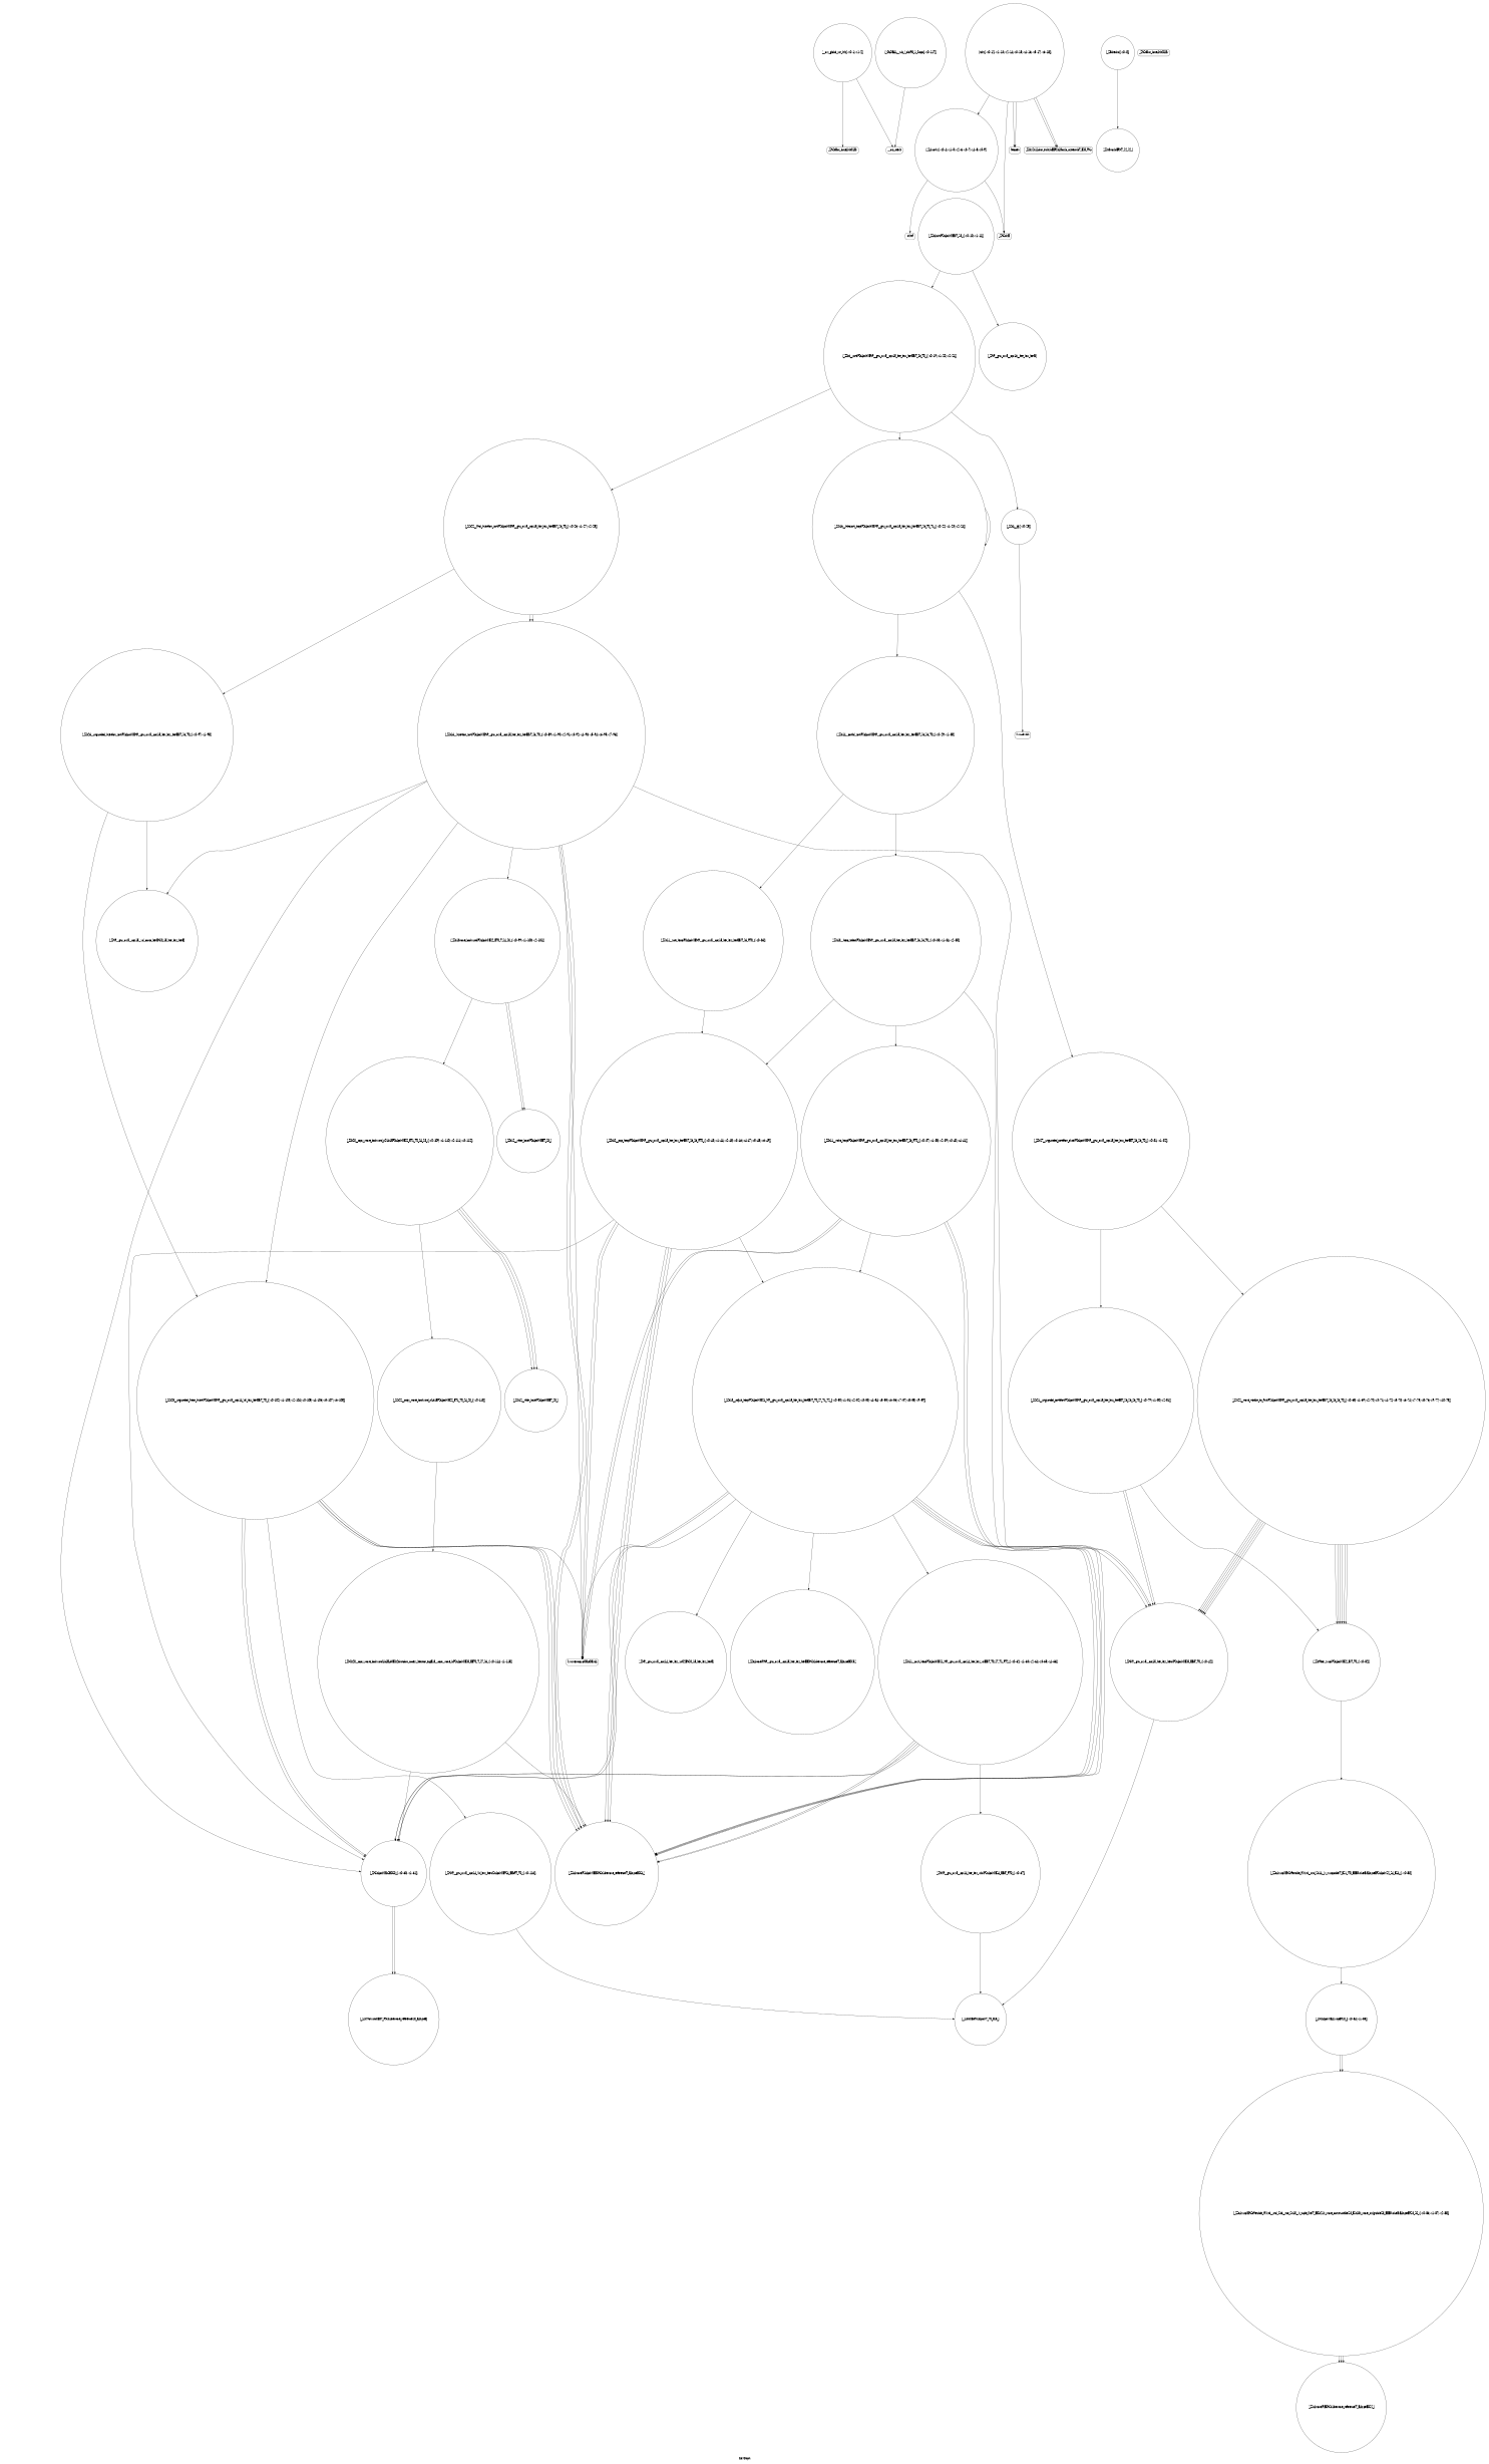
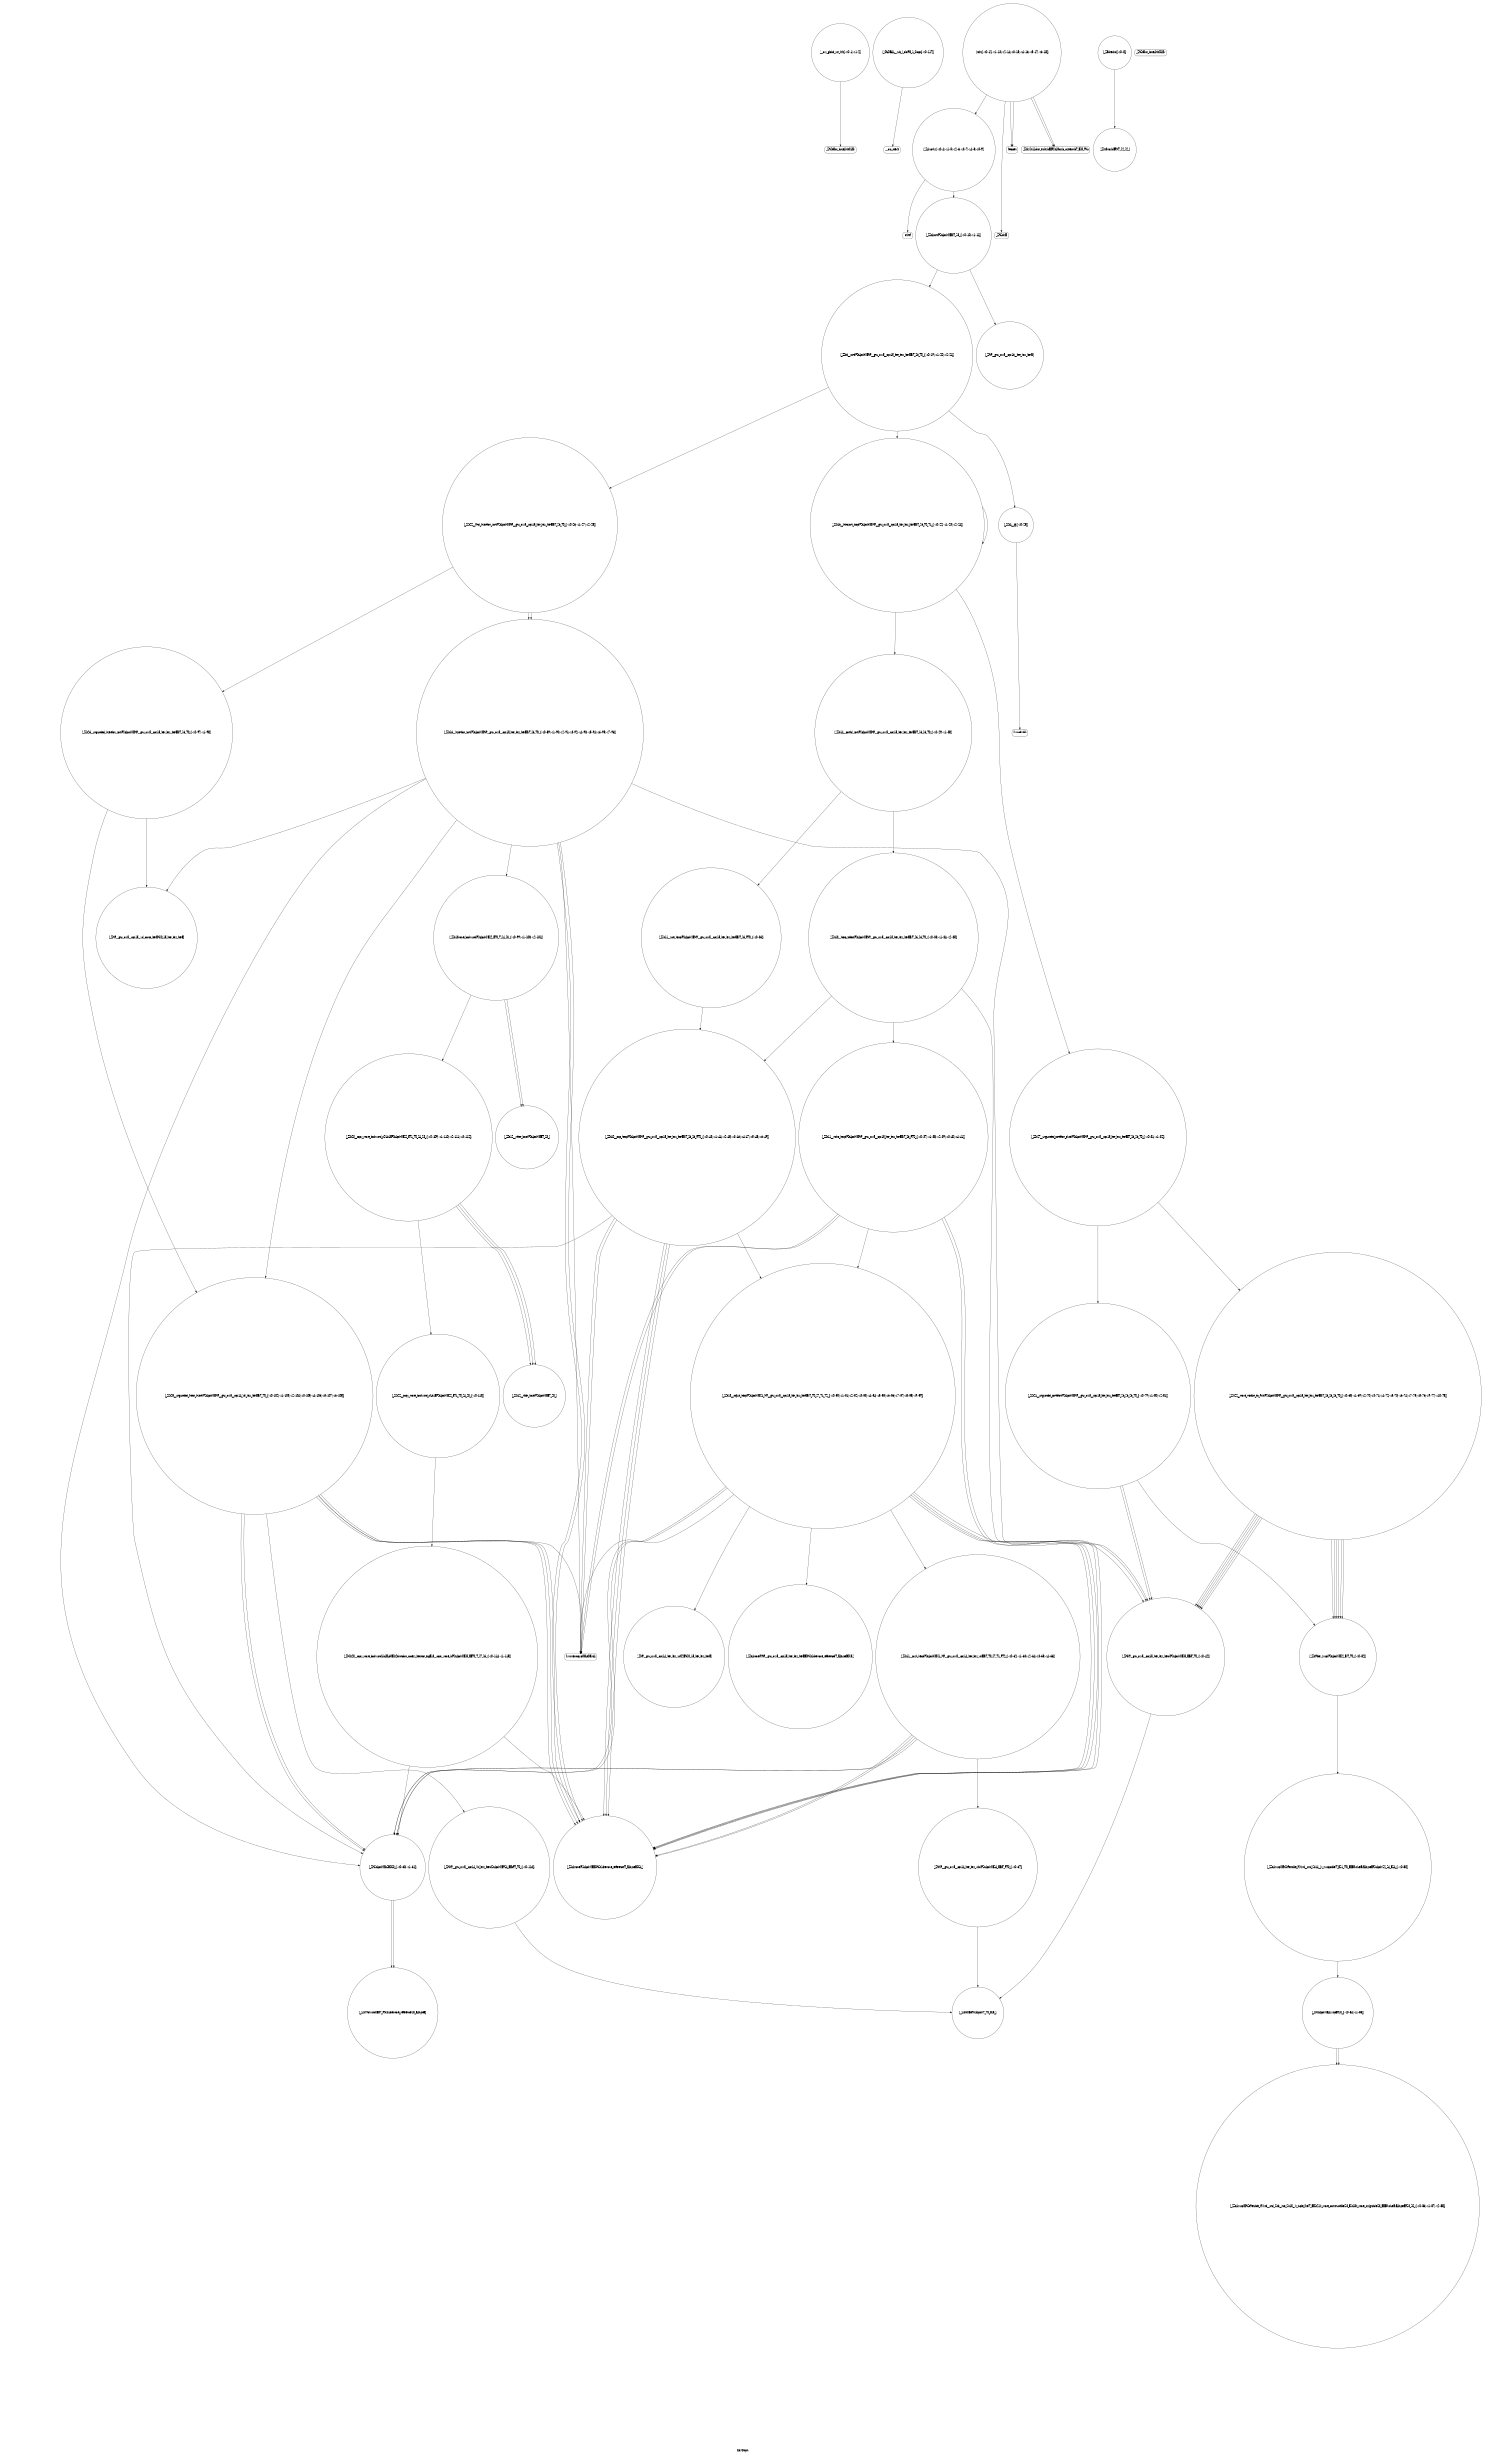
  digraph {
    fontname=Lato
    label="Call Graph"
    node [fontname=Lato shape=circle]
    edge [color=black fontname=Lato tailport=s0]
    n1 [label="{__cxx_global_var_init|{<s0>1|<s1>2}}"]
    n2 [label="{_ZNSt8ios_base4InitC1Ev}" shape=Mrecord]
    n3 [label="{__cxa_atexit}" shape=Mrecord]
    n4 [label="{_ZSt16__insertion_sortIPSt4pairIiiEN9__gnu_cxx5__ops15_Iter_less_iterEEvT_S6_T0_|{<s0>89|<s1>90|<s2>91|<s3>92|<s4>93|<s5>94|<s6>95|<s7>96}}"]
    n5 [label="{_ZNK9__gnu_cxx5__ops15_Iter_less_iterclIPSt4pairIiiES5_EEbT_T0_|{<s0>42}}"]
    n6 [label="{_ZSt4moveIRSt4pairIiiEEONSt16remove_referenceIT_E4typeEOS4_}"]
    n7 [label="{llvm.memcpy.p0i8.p0i8.i64}" shape=Mrecord]
    n8 [label="{_ZSt13move_backwardIPSt4pairIiiES2_ET0_T_S4_S3_|{<s0>99|<s1>100|<s2>101}}"]
    n9 [label="{_ZNSt4pairIiiEaSEOS0_|{<s0>60|<s1>61}}"]
    n10 [label="{_ZN9__gnu_cxx5__ops15__val_comp_iterENS0_15_Iter_less_iterE}"]
    n11 [label="{_ZSt25__unguarded_linear_insertIPSt4pairIiiEN9__gnu_cxx5__ops14_Val_less_iterEEvT_T0_|{<s0>102|<s1>103|<s2>104|<s3>105|<s4>106|<s5>107|<s6>108}}"]
    n12 [label="{_ZStltIiiEbRKSt4pairIT_T0_ES5_}"]
    n13 [label="{_ZSt23__copy_move_backward_a2ILb1EPSt4pairIiiES2_ET1_T0_S4_S3_|{<s0>109|<s1>110|<s2>111|<s3>112}}"]
    n14 [label="{_ZSt12__miter_baseIPSt4pairIiiEET_S3_}"]
    n15 [label="{_ZSt7forwardIiEOT_RNSt16remove_referenceIS0_E4typeE}"]
    n16 [label="{_ZNK9__gnu_cxx5__ops14_Val_less_iterclISt4pairIiiEPS4_EEbRT_T0_|{<s0>116}}"]
    n17 [label="{_ZSt22__copy_move_backward_aILb1EPSt4pairIiiES2_ET1_T0_S4_S3_|{<s0>113}}"]
    n18 [label="{_ZSt12__niter_baseIPSt4pairIiiEET_S3_}"]
    n19 [label="{_ZNSt20__copy_move_backwardILb1ELb0ESt26random_access_iterator_tagE13__copy_move_bIPSt4pairIiiES5_EET0_T_S7_S6_|{<s0>114|<s1>115}}"]
    n20 [label="{_ZNSolsEi}" shape=Mrecord]
    n21 [label="{_ZSt27__unguarded_partition_pivotIPSt4pairIiiEN9__gnu_cxx5__ops15_Iter_less_iterEET_S6_S6_T0_|{<s0>31|<s1>32}}"]
    n22 [label="{_ZSt22__move_median_to_firstIPSt4pairIiiEN9__gnu_cxx5__ops15_Iter_less_iterEEvT_S6_S6_S6_T0_|{<s0>68|<s1>69|<s2>70|<s3>71|<s4>72|<s5>73|<s6>74|<s7>75|<s8>76|<s9>77|<s10>78}}"]
    n23 [label="{_ZSt21__unguarded_partitionIPSt4pairIiiEN9__gnu_cxx5__ops15_Iter_less_iterEET_S6_S6_S6_T0_|{<s0>79|<s1>80|<s2>81}}"]
    n24 [label="{_ZSt9iter_swapIPSt4pairIiiES2_EvT_T0_|{<s0>82}}"]
    n25 [label="{_ZSt4swapIiiENSt9enable_ifIXsr6__and_ISt14__is_swappableIT_ES1_IT0_EEE5valueEvE4typeERSt4pairIS2_S4_ESA_|{<s0>83}}"]
    n26 [label="{_ZNK9__gnu_cxx5__ops14_Iter_less_valclIPSt4pairIiiES4_EEbT_RT0_|{<s0>67}}"]
    n27 [label="{_ZSt4swapIiENSt9enable_ifIXsr6__and_ISt6__not_ISt15__is_tuple_likeIT_EESt21is_move_constructibleIS3_ESt18is_move_assignableIS3_EEE5valueEvE4typeERS3_SC_|{<s0>86|<s1>87|<s2>88}}"]
-   n28 [label="{_ZSt4moveIRiEONSt16remove_referenceIT_E4typeEOS2_}"]
    n29 [label="{_Z5checkd|{<s0>3}}"]
    n30 [label="{_ZSt3maxIdERKT_S2_S2_}"]
    n31 [label="{main|{<s0>12|<s1>13|<s2>14|<s3>15|<s4>16|<s5>17|<s6>18}}"]
    n32 [label="{freopen}" shape=Mrecord]
    n33 [label="{_ZStlsISt11char_traitsIcEERSt13basic_ostreamIcT_ES5_PKc}" shape=Mrecord]
    n34 [label="{_Z4workv|{<s0>4|<s1>5|<s2>6|<s3>7|<s4>8|<s5>9}}"]
    n35 [label="{_ZSt4sortIPSt4pairIiiEEvT_S3_|{<s0>10|<s1>11}}"]
    n36 [label="{printf}" shape=Mrecord]
    n37 [label="{_ZSt6__sortIPSt4pairIiiEN9__gnu_cxx5__ops15_Iter_less_iterEEvT_S6_T0_|{<s0>19|<s1>20|<s2>21}}"]
    n38 [label="{_ZN9__gnu_cxx5__ops16__iter_less_iterEv}"]
    n39 [label="{_GLOBAL__sub_I_oioi98_1_0.cpp|{<s0>117}}"]
    n40 [label="{_ZSt4__lgl|{<s0>25}}"]
    n41 [label="{llvm.ctlz.i64}" shape=Mrecord]
    n42 [label="{_ZN9__gnu_cxx5__ops14_Iter_less_valC2ENS0_15_Iter_less_iterE}"]
    n43 [label="{_ZNSt4pairIiiE4swapERS0_|{<s0>84|<s1>85}}"]
    n44 [label="{_ZSt26__unguarded_insertion_sortIPSt4pairIiiEN9__gnu_cxx5__ops15_Iter_less_iterEEvT_S6_T0_|{<s0>97|<s1>98}}"]
    n45 [label="{_ZSt16__introsort_loopIPSt4pairIiiElN9__gnu_cxx5__ops15_Iter_less_iterEEvT_S6_T0_T1_|{<s0>22|<s1>23|<s2>24}}"]
    n46 [label="{_ZSt22__final_insertion_sortIPSt4pairIiiEN9__gnu_cxx5__ops15_Iter_less_iterEEvT_S6_T0_|{<s0>26|<s1>27|<s2>28}}"]
    n47 [label="{_ZSt14__partial_sortIPSt4pairIiiEN9__gnu_cxx5__ops15_Iter_less_iterEEvT_S6_S6_T0_|{<s0>29|<s1>30}}"]
    n48 [label="{_ZSt13__heap_selectIPSt4pairIiiEN9__gnu_cxx5__ops15_Iter_less_iterEEvT_S6_S6_T0_|{<s0>33|<s1>34|<s2>35}}"]
    n49 [label="{_ZSt11__sort_heapIPSt4pairIiiEN9__gnu_cxx5__ops15_Iter_less_iterEEvT_S6_RT0_|{<s0>36}}"]
    n50 [label="{_ZSt11__make_heapIPSt4pairIiiEN9__gnu_cxx5__ops15_Iter_less_iterEEvT_S6_RT0_|{<s0>37|<s1>38|<s2>39|<s3>40|<s4>41}}"]
    n51 [label="{_ZSt10__pop_heapIPSt4pairIiiEN9__gnu_cxx5__ops15_Iter_less_iterEEvT_S6_S6_RT0_|{<s0>43|<s1>44|<s2>45|<s3>46|<s4>47|<s5>48|<s6>49}}"]
    n52 [label="{_ZSt13__adjust_heapIPSt4pairIiiElS1_N9__gnu_cxx5__ops15_Iter_less_iterEEvT_T0_S7_T1_T2_|{<s0>50|<s1>51|<s2>52|<s3>53|<s4>54|<s5>55|<s6>56|<s7>57|<s8>58|<s9>59}}"]
    n53 [label="{_ZSt4moveIRN9__gnu_cxx5__ops15_Iter_less_iterEEONSt16remove_referenceIT_E4typeEOS5_}"]
    n54 [label="{_ZSt11__push_heapIPSt4pairIiiElS1_N9__gnu_cxx5__ops14_Iter_less_valEEvT_T0_S7_T1_RT2_|{<s0>62|<s1>63|<s2>64|<s3>65|<s4>66}}"]
    n55 [label="{_ZNSt8ios_base4InitD1Ev}" shape=Mrecord]
    n1 -> n2
-   n1 -> n3 [tailport=s1]
    n4 -> n5
    n4 -> n6 [tailport=s1]
    n4 -> n6 [tailport=s4]
    n4 -> n7 [tailport=s2]
    n4 -> n8 [tailport=s3]
    n4 -> n9 [tailport=s5]
    n4 -> n10 [tailport=s6]
    n4 -> n11 [tailport=s7]
    n5 -> n12
    n8 -> n13 [tailport=s2]
    n8 -> n14
    n8 -> n14 [tailport=s1]
    n9 -> n15
    n9 -> n15 [tailport=s1]
    n11 -> n6
    n11 -> n6 [tailport=s3]
    n11 -> n6 [tailport=s5]
    n11 -> n7 [tailport=s1]
    n11 -> n9 [tailport=s4]
    n11 -> n9 [tailport=s6]
    n11 -> n16 [tailport=s2]
    n13 -> n17 [tailport=s3]
    n13 -> n18
    n13 -> n18 [tailport=s1]
    n13 -> n18 [tailport=s2]
    n16 -> n12
    n17 -> n19
    n19 -> n6
    n19 -> n9 [tailport=s1]
    n21 -> n22
    n21 -> n23 [tailport=s1]
    n22 -> n5
    n22 -> n5 [tailport=s1]
    n22 -> n5 [tailport=s3]
    n22 -> n5 [tailport=s6]
    n22 -> n5 [tailport=s8]
    n22 -> n24 [tailport=s2]
    n22 -> n24 [tailport=s4]
    n22 -> n24 [tailport=s5]
    n22 -> n24 [tailport=s7]
    n22 -> n24 [tailport=s9]
    n22 -> n24 [tailport=s10]
    n23 -> n5
    n23 -> n5 [tailport=s1]
    n23 -> n24 [tailport=s2]
    n24 -> n25
    n25 -> n43
    n26 -> n12
-   n27 -> n28
-   n27 -> n28 [tailport=s1]
-   n27 -> n28 [tailport=s2]
    n29 -> n30
    n31 -> n20 [tailport=s4]
    n31 -> n32
    n31 -> n32 [tailport=s1]
    n31 -> n33 [tailport=s3]
    n31 -> n33 [tailport=s5]
    n31 -> n34 [tailport=s6]
-   n34 -> n20 [tailport=s3]
+   n34 -> n35 [tailport=s3]
    n34 -> n36 [tailport=s5]
    n35 -> n37 [tailport=s1]
    n35 -> n38
    n37 -> n40
    n37 -> n45 [tailport=s1]
    n37 -> n46 [tailport=s2]
    n39 -> n3
    n40 -> n41
    n43 -> n27
    n43 -> n27 [tailport=s1]
    n44 -> n10
    n44 -> n11 [tailport=s1]
    n45 -> n21 [tailport=s1]
    n45 -> n45 [tailport=s2]
    n45 -> n47
    n46 -> n4
    n46 -> n4 [tailport=s2]
    n46 -> n44 [tailport=s1]
    n47 -> n48
    n47 -> n49 [tailport=s1]
    n48 -> n5 [tailport=s1]
    n48 -> n50
    n48 -> n51 [tailport=s2]
    n49 -> n51
    n50 -> n6
    n50 -> n6 [tailport=s2]
    n50 -> n7 [tailport=s1]
    n50 -> n7 [tailport=s3]
    n50 -> n52 [tailport=s4]
    n51 -> n6
    n51 -> n6 [tailport=s2]
    n51 -> n6 [tailport=s4]
    n51 -> n7 [tailport=s1]
    n51 -> n7 [tailport=s5]
    n51 -> n9 [tailport=s3]
    n51 -> n52 [tailport=s6]
    n52 -> n5
    n52 -> n6 [tailport=s1]
    n52 -> n6 [tailport=s3]
    n52 -> n6 [tailport=s7]
    n52 -> n7 [tailport=s8]
    n52 -> n9 [tailport=s2]
    n52 -> n9 [tailport=s4]
    n52 -> n42 [tailport=s6]
    n52 -> n53 [tailport=s5]
    n52 -> n54 [tailport=s9]
    n54 -> n6 [tailport=s1]
    n54 -> n6 [tailport=s3]
    n54 -> n9 [tailport=s2]
    n54 -> n9 [tailport=s4]
    n54 -> n26
  }
